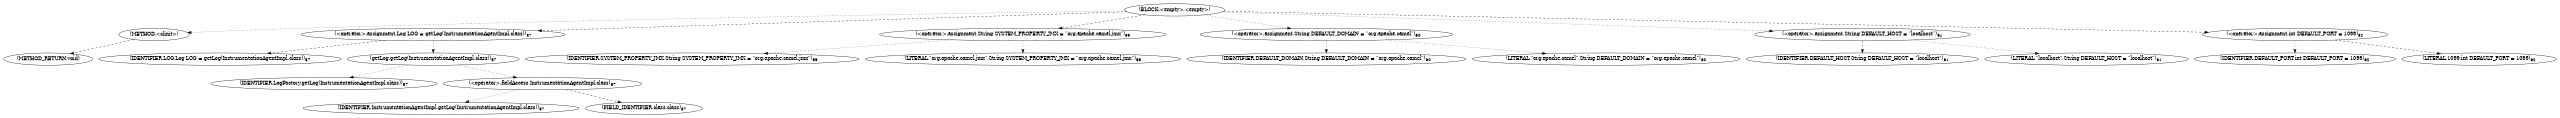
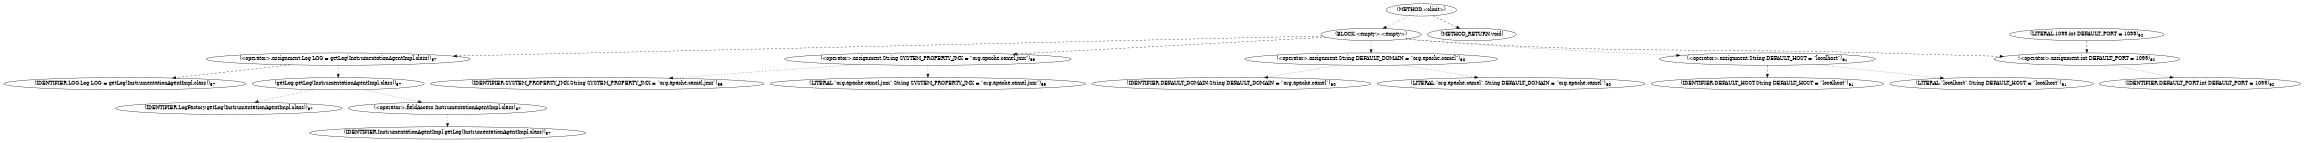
  digraph {
    edge [style=dotted]
    n1 [label=<(METHOD,&lt;clinit&gt;)>]
    n2 [label=<(BLOCK,&lt;empty&gt;,&lt;empty&gt;)>]
    n3 [label=<(METHOD_RETURN,void)>]
    n4 [label=<(&lt;operator&gt;.assignment,Log LOG = getLog(InstrumentationAgentImpl.class))<SUB>57</SUB>>]
    n5 [label=<(&lt;operator&gt;.assignment,String SYSTEM_PROPERTY_JMX = &quot;org.apache.camel.jmx&quot;)<SUB>59</SUB>>]
    n6 [label=<(&lt;operator&gt;.assignment,String DEFAULT_DOMAIN = &quot;org.apache.camel&quot;)<SUB>60</SUB>>]
    n7 [label=<(&lt;operator&gt;.assignment,String DEFAULT_HOST = &quot;localhost&quot;)<SUB>61</SUB>>]
    n8 [label=<(&lt;operator&gt;.assignment,int DEFAULT_PORT = 1099)<SUB>82</SUB>>]
    n9 [label=<(IDENTIFIER,LOG,Log LOG = getLog(InstrumentationAgentImpl.class))<SUB>57</SUB>>]
    n10 [label=<(getLog,getLog(InstrumentationAgentImpl.class))<SUB>57</SUB>>]
    n11 [label=<(IDENTIFIER,SYSTEM_PROPERTY_JMX,String SYSTEM_PROPERTY_JMX = &quot;org.apache.camel.jmx&quot;)<SUB>59</SUB>>]
    n12 [label=<(LITERAL,&quot;org.apache.camel.jmx&quot;,String SYSTEM_PROPERTY_JMX = &quot;org.apache.camel.jmx&quot;)<SUB>59</SUB>>]
    n13 [label=<(IDENTIFIER,DEFAULT_DOMAIN,String DEFAULT_DOMAIN = &quot;org.apache.camel&quot;)<SUB>60</SUB>>]
    n14 [label=<(LITERAL,&quot;org.apache.camel&quot;,String DEFAULT_DOMAIN = &quot;org.apache.camel&quot;)<SUB>60</SUB>>]
    n15 [label=<(IDENTIFIER,DEFAULT_HOST,String DEFAULT_HOST = &quot;localhost&quot;)<SUB>61</SUB>>]
    n16 [label=<(LITERAL,&quot;localhost&quot;,String DEFAULT_HOST = &quot;localhost&quot;)<SUB>61</SUB>>]
    n17 [label=<(IDENTIFIER,DEFAULT_PORT,int DEFAULT_PORT = 1099)<SUB>62</SUB>>]
    n18 [label=<(LITERAL,1099,int DEFAULT_PORT = 1099)<SUB>62</SUB>>]
    n19 [label=<(IDENTIFIER,LogFactory,getLog(InstrumentationAgentImpl.class))<SUB>57</SUB>>]
    n20 [label=<(&lt;operator&gt;.fieldAccess,InstrumentationAgentImpl.class)<SUB>57</SUB>>]
    n21 [label=<(IDENTIFIER,InstrumentationAgentImpl,getLog(InstrumentationAgentImpl.class))<SUB>57</SUB>>]
-   n22 [label=<(FIELD_IDENTIFIER,class,class)<SUB>57</SUB>>]
-   n2 -> n1
+   n1 -> n2
    n1 -> n3 [style=dashed]
    n2 -> n4 [style=dashed]
    n2 -> n5 [style=dashed]
    n2 -> n6
    n2 -> n7
    n2 -> n8 [style=dashed]
    n4 -> n9 [style=dashed]
    n4 -> n10
    n5 -> n11
    n5 -> n12
    n6 -> n13
    n6 -> n14
    n7 -> n15 [style=dashed]
    n7 -> n16
    n8 -> n17
-   n8 -> n18 [style=dashed]
+   n18 -> n8 [style=dashed]
    n10 -> n19
    n10 -> n20
    n20 -> n21
-   n20 -> n22 [style=dashed]
  }
